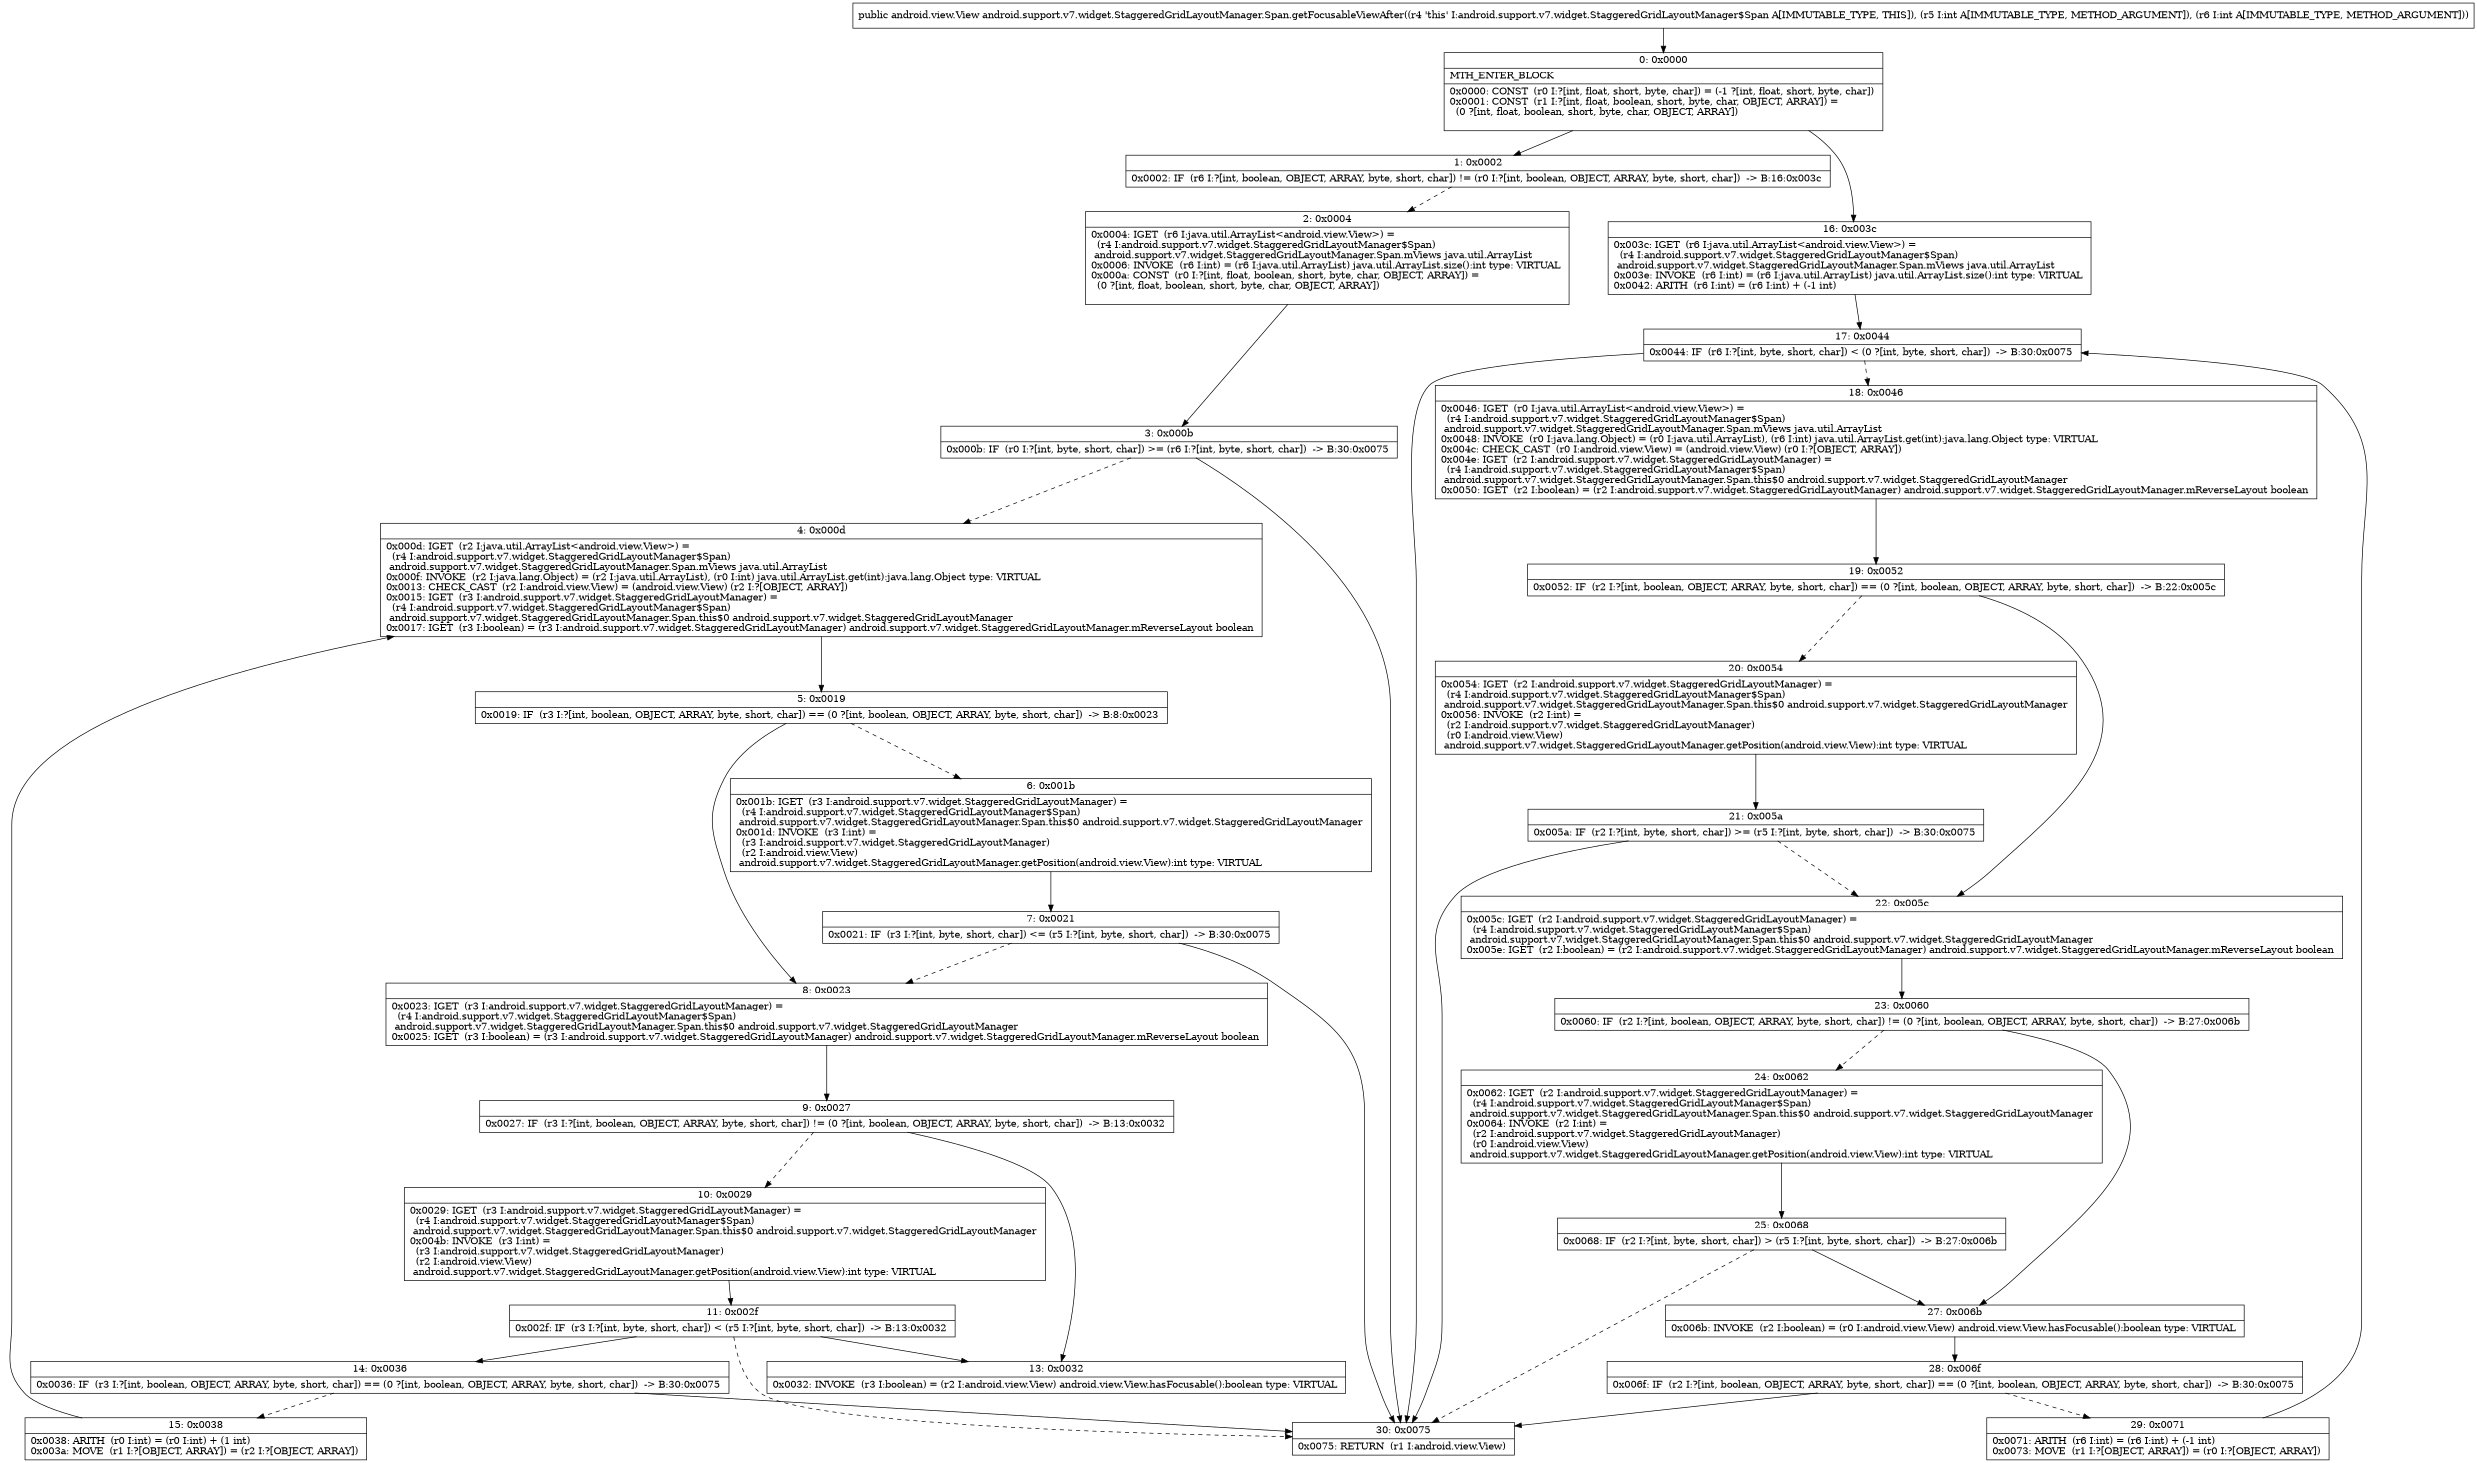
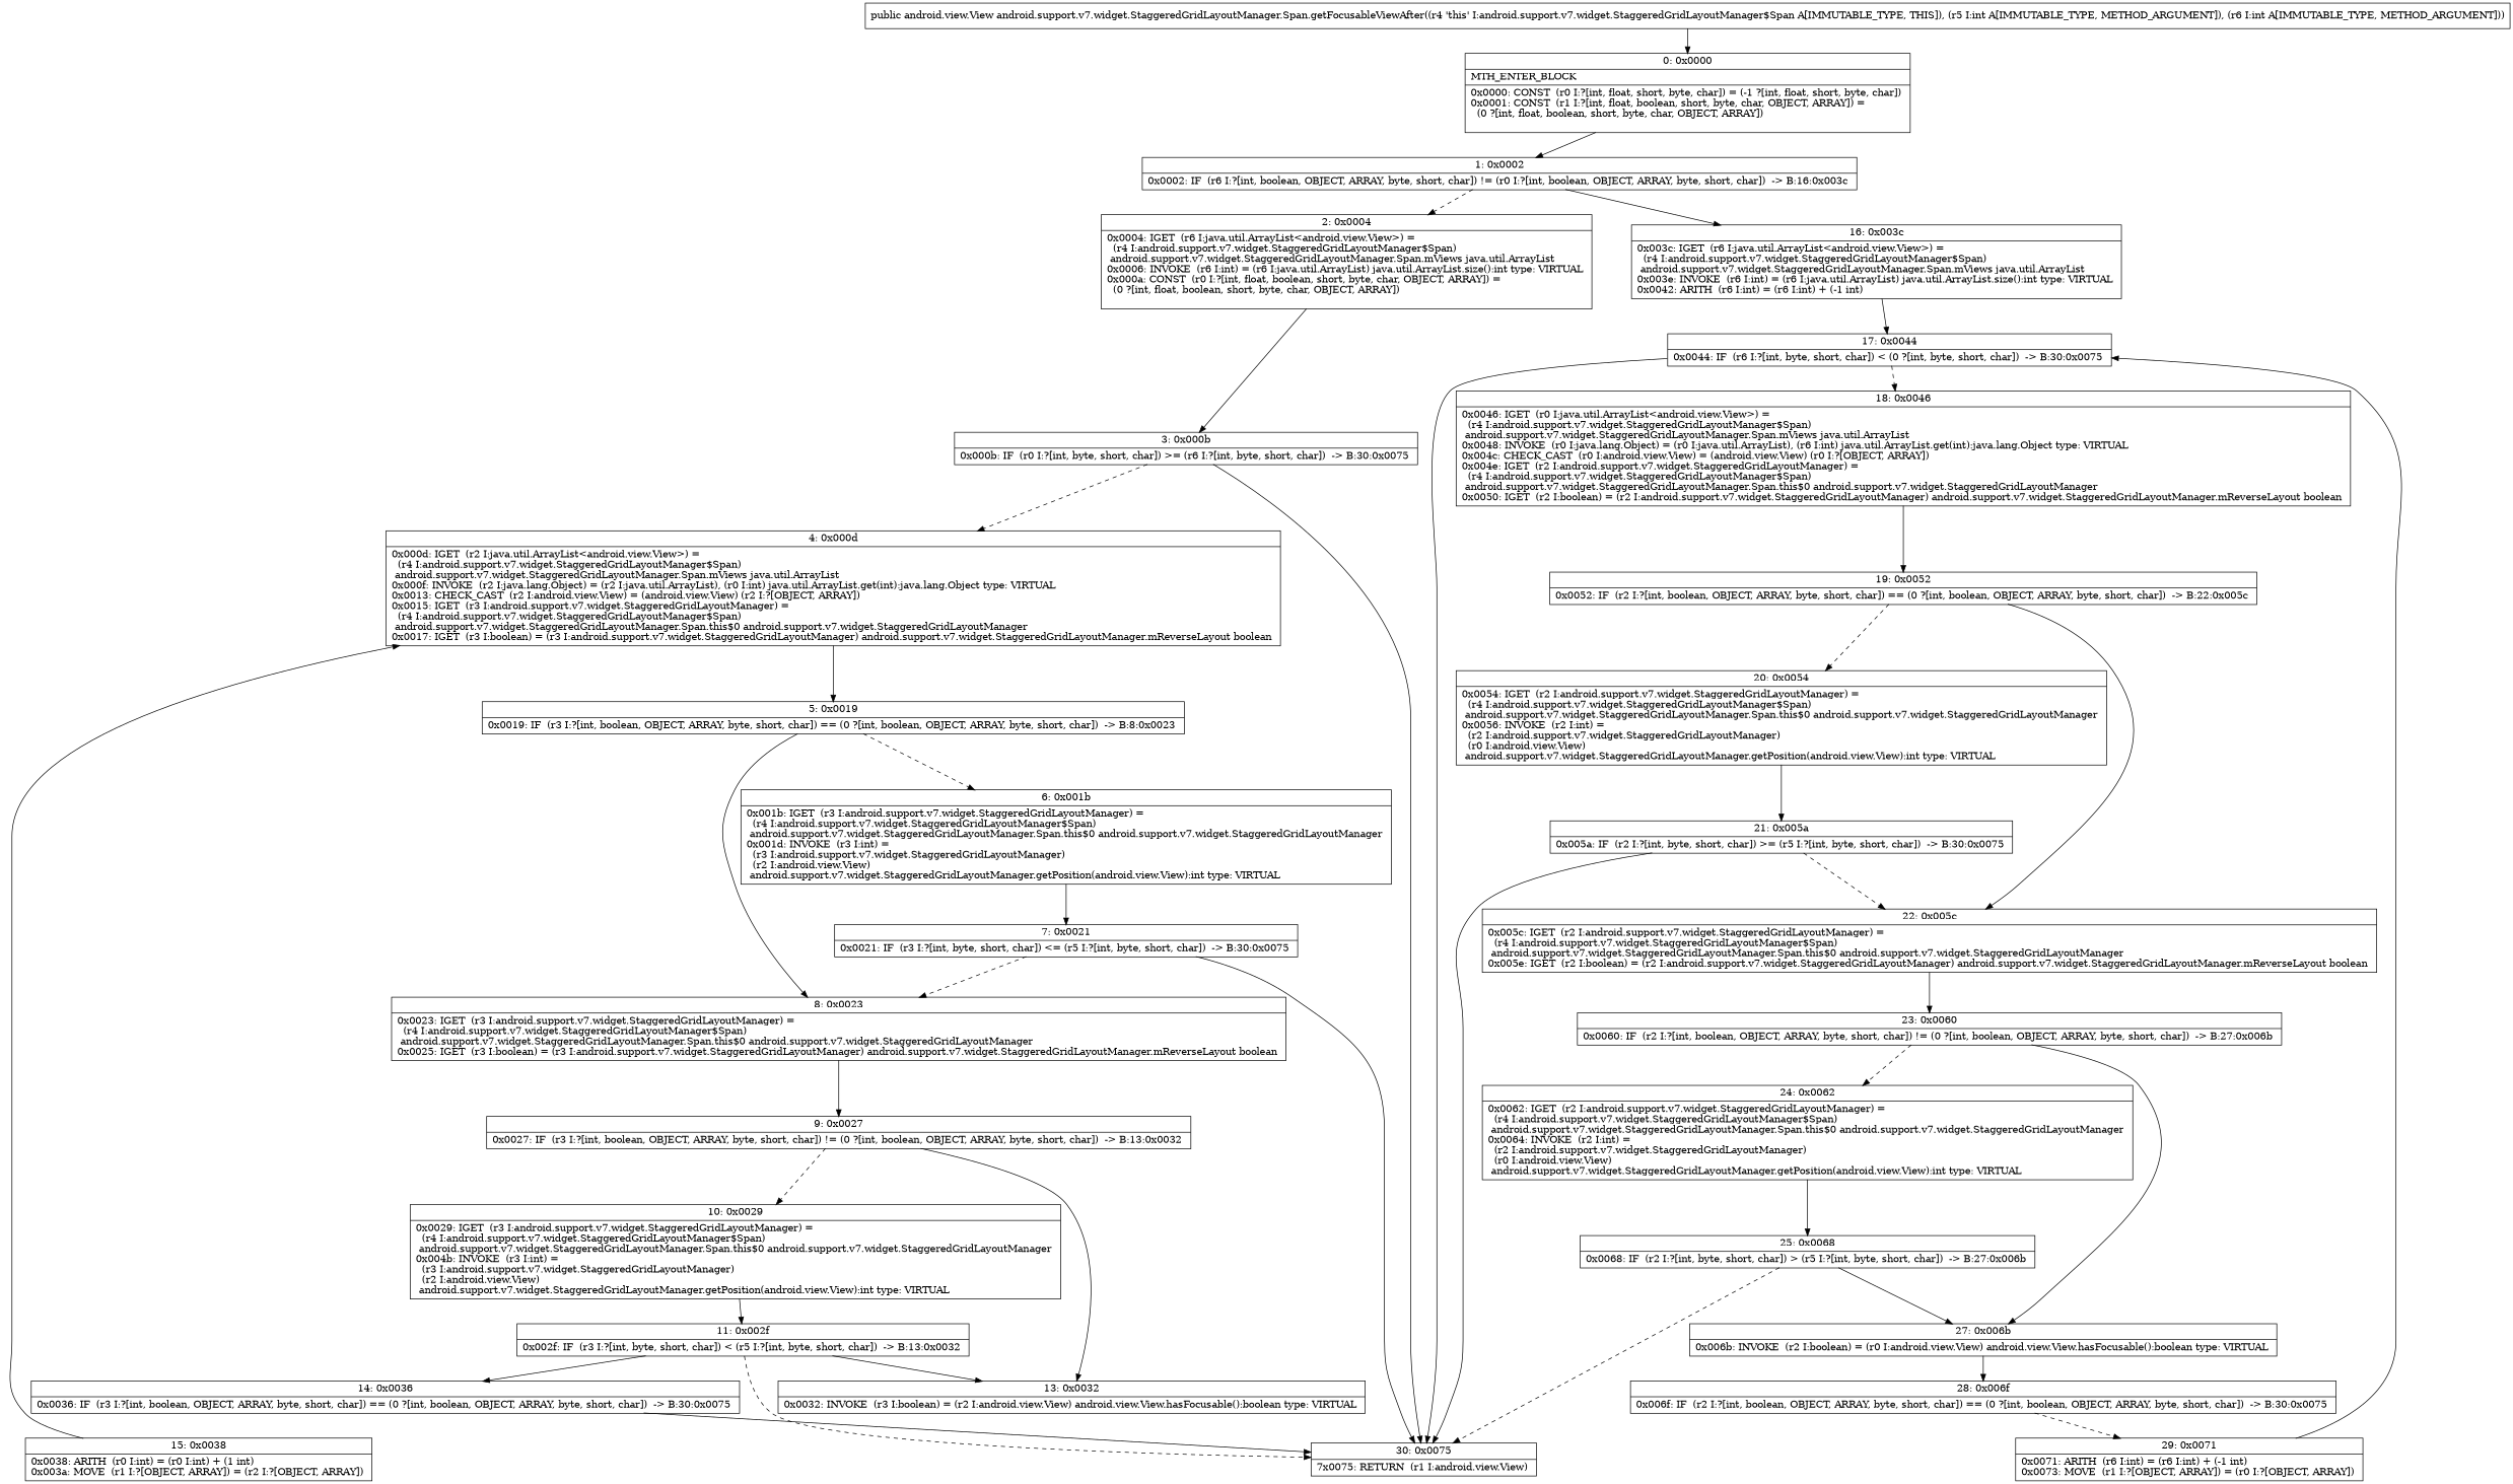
  digraph {
    node [shape=record]
    n1 [label="{0\:\ 0x0000|MTH_ENTER_BLOCK\l|0x0000: CONST  (r0 I:?[int, float, short, byte, char]) = (\-1 ?[int, float, short, byte, char]) \l0x0001: CONST  (r1 I:?[int, float, boolean, short, byte, char, OBJECT, ARRAY]) = \l  (0 ?[int, float, boolean, short, byte, char, OBJECT, ARRAY])\l \l}"]
    n2 [label="{1\:\ 0x0002|0x0002: IF  (r6 I:?[int, boolean, OBJECT, ARRAY, byte, short, char]) != (r0 I:?[int, boolean, OBJECT, ARRAY, byte, short, char])  \-\> B:16:0x003c \l}"]
    n3 [label="{2\:\ 0x0004|0x0004: IGET  (r6 I:java.util.ArrayList\<android.view.View\>) = \l  (r4 I:android.support.v7.widget.StaggeredGridLayoutManager$Span)\l android.support.v7.widget.StaggeredGridLayoutManager.Span.mViews java.util.ArrayList \l0x0006: INVOKE  (r6 I:int) = (r6 I:java.util.ArrayList) java.util.ArrayList.size():int type: VIRTUAL \l0x000a: CONST  (r0 I:?[int, float, boolean, short, byte, char, OBJECT, ARRAY]) = \l  (0 ?[int, float, boolean, short, byte, char, OBJECT, ARRAY])\l \l}"]
    n4 [label="{16\:\ 0x003c|0x003c: IGET  (r6 I:java.util.ArrayList\<android.view.View\>) = \l  (r4 I:android.support.v7.widget.StaggeredGridLayoutManager$Span)\l android.support.v7.widget.StaggeredGridLayoutManager.Span.mViews java.util.ArrayList \l0x003e: INVOKE  (r6 I:int) = (r6 I:java.util.ArrayList) java.util.ArrayList.size():int type: VIRTUAL \l0x0042: ARITH  (r6 I:int) = (r6 I:int) + (\-1 int) \l}"]
    n5 [label="{3\:\ 0x000b|0x000b: IF  (r0 I:?[int, byte, short, char]) \>= (r6 I:?[int, byte, short, char])  \-\> B:30:0x0075 \l}"]
    n6 [label="{17\:\ 0x0044|0x0044: IF  (r6 I:?[int, byte, short, char]) \< (0 ?[int, byte, short, char])  \-\> B:30:0x0075 \l}"]
    n7 [label="{4\:\ 0x000d|0x000d: IGET  (r2 I:java.util.ArrayList\<android.view.View\>) = \l  (r4 I:android.support.v7.widget.StaggeredGridLayoutManager$Span)\l android.support.v7.widget.StaggeredGridLayoutManager.Span.mViews java.util.ArrayList \l0x000f: INVOKE  (r2 I:java.lang.Object) = (r2 I:java.util.ArrayList), (r0 I:int) java.util.ArrayList.get(int):java.lang.Object type: VIRTUAL \l0x0013: CHECK_CAST  (r2 I:android.view.View) = (android.view.View) (r2 I:?[OBJECT, ARRAY]) \l0x0015: IGET  (r3 I:android.support.v7.widget.StaggeredGridLayoutManager) = \l  (r4 I:android.support.v7.widget.StaggeredGridLayoutManager$Span)\l android.support.v7.widget.StaggeredGridLayoutManager.Span.this$0 android.support.v7.widget.StaggeredGridLayoutManager \l0x0017: IGET  (r3 I:boolean) = (r3 I:android.support.v7.widget.StaggeredGridLayoutManager) android.support.v7.widget.StaggeredGridLayoutManager.mReverseLayout boolean \l}"]
-   n8 [label="{30\:\ 0x0075|0x0075: RETURN  (r1 I:android.view.View) \l}"]
+   n8 [label="{30\:\ 0x0075|7x0075: RETURN  (r1 I:android.view.View) \l}"]
    n9 [label="{5\:\ 0x0019|0x0019: IF  (r3 I:?[int, boolean, OBJECT, ARRAY, byte, short, char]) == (0 ?[int, boolean, OBJECT, ARRAY, byte, short, char])  \-\> B:8:0x0023 \l}"]
    n10 [label="{6\:\ 0x001b|0x001b: IGET  (r3 I:android.support.v7.widget.StaggeredGridLayoutManager) = \l  (r4 I:android.support.v7.widget.StaggeredGridLayoutManager$Span)\l android.support.v7.widget.StaggeredGridLayoutManager.Span.this$0 android.support.v7.widget.StaggeredGridLayoutManager \l0x001d: INVOKE  (r3 I:int) = \l  (r3 I:android.support.v7.widget.StaggeredGridLayoutManager)\l  (r2 I:android.view.View)\l android.support.v7.widget.StaggeredGridLayoutManager.getPosition(android.view.View):int type: VIRTUAL \l}"]
    n11 [label="{8\:\ 0x0023|0x0023: IGET  (r3 I:android.support.v7.widget.StaggeredGridLayoutManager) = \l  (r4 I:android.support.v7.widget.StaggeredGridLayoutManager$Span)\l android.support.v7.widget.StaggeredGridLayoutManager.Span.this$0 android.support.v7.widget.StaggeredGridLayoutManager \l0x0025: IGET  (r3 I:boolean) = (r3 I:android.support.v7.widget.StaggeredGridLayoutManager) android.support.v7.widget.StaggeredGridLayoutManager.mReverseLayout boolean \l}"]
    n12 [label="{7\:\ 0x0021|0x0021: IF  (r3 I:?[int, byte, short, char]) \<= (r5 I:?[int, byte, short, char])  \-\> B:30:0x0075 \l}"]
    n13 [label="{9\:\ 0x0027|0x0027: IF  (r3 I:?[int, boolean, OBJECT, ARRAY, byte, short, char]) != (0 ?[int, boolean, OBJECT, ARRAY, byte, short, char])  \-\> B:13:0x0032 \l}"]
    n14 [label="{10\:\ 0x0029|0x0029: IGET  (r3 I:android.support.v7.widget.StaggeredGridLayoutManager) = \l  (r4 I:android.support.v7.widget.StaggeredGridLayoutManager$Span)\l android.support.v7.widget.StaggeredGridLayoutManager.Span.this$0 android.support.v7.widget.StaggeredGridLayoutManager \l0x004b: INVOKE  (r3 I:int) = \l  (r3 I:android.support.v7.widget.StaggeredGridLayoutManager)\l  (r2 I:android.view.View)\l android.support.v7.widget.StaggeredGridLayoutManager.getPosition(android.view.View):int type: VIRTUAL \l}"]
    n15 [label="{13\:\ 0x0032|0x0032: INVOKE  (r3 I:boolean) = (r2 I:android.view.View) android.view.View.hasFocusable():boolean type: VIRTUAL \l}"]
    n16 [label="{11\:\ 0x002f|0x002f: IF  (r3 I:?[int, byte, short, char]) \< (r5 I:?[int, byte, short, char])  \-\> B:13:0x0032 \l}"]
    n17 [label="{14\:\ 0x0036|0x0036: IF  (r3 I:?[int, boolean, OBJECT, ARRAY, byte, short, char]) == (0 ?[int, boolean, OBJECT, ARRAY, byte, short, char])  \-\> B:30:0x0075 \l}"]
    n18 [label="{15\:\ 0x0038|0x0038: ARITH  (r0 I:int) = (r0 I:int) + (1 int) \l0x003a: MOVE  (r1 I:?[OBJECT, ARRAY]) = (r2 I:?[OBJECT, ARRAY]) \l}"]
    n19 [label="{18\:\ 0x0046|0x0046: IGET  (r0 I:java.util.ArrayList\<android.view.View\>) = \l  (r4 I:android.support.v7.widget.StaggeredGridLayoutManager$Span)\l android.support.v7.widget.StaggeredGridLayoutManager.Span.mViews java.util.ArrayList \l0x0048: INVOKE  (r0 I:java.lang.Object) = (r0 I:java.util.ArrayList), (r6 I:int) java.util.ArrayList.get(int):java.lang.Object type: VIRTUAL \l0x004c: CHECK_CAST  (r0 I:android.view.View) = (android.view.View) (r0 I:?[OBJECT, ARRAY]) \l0x004e: IGET  (r2 I:android.support.v7.widget.StaggeredGridLayoutManager) = \l  (r4 I:android.support.v7.widget.StaggeredGridLayoutManager$Span)\l android.support.v7.widget.StaggeredGridLayoutManager.Span.this$0 android.support.v7.widget.StaggeredGridLayoutManager \l0x0050: IGET  (r2 I:boolean) = (r2 I:android.support.v7.widget.StaggeredGridLayoutManager) android.support.v7.widget.StaggeredGridLayoutManager.mReverseLayout boolean \l}"]
    n20 [label="{19\:\ 0x0052|0x0052: IF  (r2 I:?[int, boolean, OBJECT, ARRAY, byte, short, char]) == (0 ?[int, boolean, OBJECT, ARRAY, byte, short, char])  \-\> B:22:0x005c \l}"]
    n21 [label="{20\:\ 0x0054|0x0054: IGET  (r2 I:android.support.v7.widget.StaggeredGridLayoutManager) = \l  (r4 I:android.support.v7.widget.StaggeredGridLayoutManager$Span)\l android.support.v7.widget.StaggeredGridLayoutManager.Span.this$0 android.support.v7.widget.StaggeredGridLayoutManager \l0x0056: INVOKE  (r2 I:int) = \l  (r2 I:android.support.v7.widget.StaggeredGridLayoutManager)\l  (r0 I:android.view.View)\l android.support.v7.widget.StaggeredGridLayoutManager.getPosition(android.view.View):int type: VIRTUAL \l}"]
    n22 [label="{22\:\ 0x005c|0x005c: IGET  (r2 I:android.support.v7.widget.StaggeredGridLayoutManager) = \l  (r4 I:android.support.v7.widget.StaggeredGridLayoutManager$Span)\l android.support.v7.widget.StaggeredGridLayoutManager.Span.this$0 android.support.v7.widget.StaggeredGridLayoutManager \l0x005e: IGET  (r2 I:boolean) = (r2 I:android.support.v7.widget.StaggeredGridLayoutManager) android.support.v7.widget.StaggeredGridLayoutManager.mReverseLayout boolean \l}"]
    n23 [label="{21\:\ 0x005a|0x005a: IF  (r2 I:?[int, byte, short, char]) \>= (r5 I:?[int, byte, short, char])  \-\> B:30:0x0075 \l}"]
    n24 [label="{23\:\ 0x0060|0x0060: IF  (r2 I:?[int, boolean, OBJECT, ARRAY, byte, short, char]) != (0 ?[int, boolean, OBJECT, ARRAY, byte, short, char])  \-\> B:27:0x006b \l}"]
    n25 [label="{24\:\ 0x0062|0x0062: IGET  (r2 I:android.support.v7.widget.StaggeredGridLayoutManager) = \l  (r4 I:android.support.v7.widget.StaggeredGridLayoutManager$Span)\l android.support.v7.widget.StaggeredGridLayoutManager.Span.this$0 android.support.v7.widget.StaggeredGridLayoutManager \l0x0064: INVOKE  (r2 I:int) = \l  (r2 I:android.support.v7.widget.StaggeredGridLayoutManager)\l  (r0 I:android.view.View)\l android.support.v7.widget.StaggeredGridLayoutManager.getPosition(android.view.View):int type: VIRTUAL \l}"]
    n26 [label="{27\:\ 0x006b|0x006b: INVOKE  (r2 I:boolean) = (r0 I:android.view.View) android.view.View.hasFocusable():boolean type: VIRTUAL \l}"]
    n27 [label="{25\:\ 0x0068|0x0068: IF  (r2 I:?[int, byte, short, char]) \> (r5 I:?[int, byte, short, char])  \-\> B:27:0x006b \l}"]
    n28 [label="{28\:\ 0x006f|0x006f: IF  (r2 I:?[int, boolean, OBJECT, ARRAY, byte, short, char]) == (0 ?[int, boolean, OBJECT, ARRAY, byte, short, char])  \-\> B:30:0x0075 \l}"]
    n29 [label="{29\:\ 0x0071|0x0071: ARITH  (r6 I:int) = (r6 I:int) + (\-1 int) \l0x0073: MOVE  (r1 I:?[OBJECT, ARRAY]) = (r0 I:?[OBJECT, ARRAY]) \l}"]
    n30 [label="{public android.view.View android.support.v7.widget.StaggeredGridLayoutManager.Span.getFocusableViewAfter((r4 'this' I:android.support.v7.widget.StaggeredGridLayoutManager$Span A[IMMUTABLE_TYPE, THIS]), (r5 I:int A[IMMUTABLE_TYPE, METHOD_ARGUMENT]), (r6 I:int A[IMMUTABLE_TYPE, METHOD_ARGUMENT])) }"]
    n1 -> n2
    n2 -> n3 [style=dashed]
-   n1 -> n4
+   n2 -> n4
    n3 -> n5
    n4 -> n6
    n5 -> n7 [style=dashed]
    n5 -> n8
    n6 -> n8
    n6 -> n19 [style=dashed]
    n7 -> n9
    n9 -> n10 [style=dashed]
    n9 -> n11
    n10 -> n12
    n11 -> n13
    n12 -> n8
    n12 -> n11 [style=dashed]
    n13 -> n14 [style=dashed]
    n13 -> n15
    n14 -> n16
    n16 -> n8 [style=dashed]
    n16 -> n15
    n16 -> n17
    n17 -> n8
-   n17 -> n18 [style=dashed]
    n18 -> n7
    n19 -> n20
    n20 -> n21 [style=dashed]
    n20 -> n22
    n21 -> n23
    n22 -> n24
    n23 -> n8
    n23 -> n22 [style=dashed]
    n24 -> n25 [style=dashed]
    n24 -> n26
    n25 -> n27
    n26 -> n28
    n27 -> n8 [style=dashed]
    n27 -> n26
-   n28 -> n8
    n28 -> n29 [style=dashed]
    n29 -> n6
    n30 -> n1
  }
